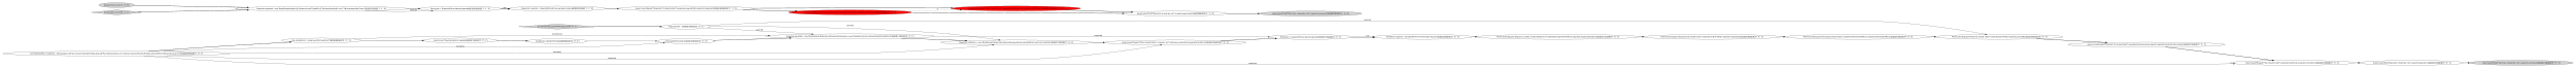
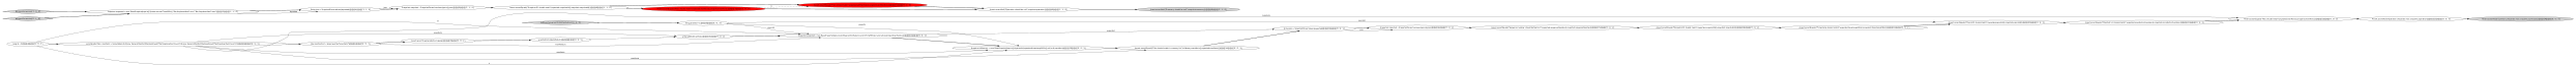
  digraph {
    fontname=Nunito
    rankdir=LR
    node [fillcolor=white fontname=Nunito shape=ellipse style=filled]
    edge [fontname=Nunito style=bold]
    n1 [label="Assert.assertNull(\"Operation should be null\",snapshot.operation())@@@23@@@['0', '0', '1']"]
    n2 [fillcolor=lightgray label="Assert.assertNull(\"Summary should be null\",snapshot.summary())@@@24@@@['0', '0', '1']"]
    n3 [label="Assert.assertEquals(\"Timestamp should match\",expected.timestampMillis(),snapshot.timestampMillis())@@@19@@@['0', '0', '1']"]
    n4 [label="Assert.assertEquals(\"Parent ID should match\",expected.parentId(),snapshot.parentId())@@@20@@@['0', '0', '1']"]
    n5 [label="Assert.assertEquals(\"Manifest list should match\",expected.manifestListLocation(),snapshot.manifestListLocation())@@@21@@@['0', '0', '1']"]
    n6 [label="long parentId = 1@@@3@@@['0', '0', '1']"]
    n7 [label="Snapshot expected = new BaseSnapshot(ops.io(),id,34,parentId,System.currentTimeMillis(),null,null,localInput(manifestList))@@@12@@@['0', '0', '1']"]
    n8 [label="Snapshot inMemory = new BaseSnapshot(ops.io(),id,parentId,expected.timestampMillis(),null,null,manifests)@@@13@@@['0', '0', '1']"]
+   n9 [label="long id = 2@@@4@@@['0', '0', '1']"]
    n10 [label="List<ManifestFile> manifests = ImmutableList.of(new GenericManifestFile(localInput(\"file:/tmp/manifest1.avro\"),0),new GenericManifestFile(localInput(\"file:/tmp/manifest2.avro\"),0))@@@5@@@['0', '0', '1']"]
    n11 [label="String json = SnapshotParser.toJson(expected)@@@15@@@['0', '0', '1']"]
    n12 [label="Assert.assertEquals(\"Files should match in memory list\",inMemory.manifests(),expected.manifests())@@@14@@@['0', '0', '1']"]
    n13 [label="Assert.assertEquals(\"Snapshot ID should match\",expected.snapshotId(),snapshot.snapshotId())@@@6@@@['1', '1', '0']"]
    n14 [fillcolor=red label="Assert.assertEquals(\"Files should match\",expected.allManifests(),snapshot.allManifests())@@@7@@@['0', '1', '0']"]
    n15 [fillcolor=red label="Assert.assertEquals(\"Files should match\",expected.manifests(),snapshot.manifests())@@@7@@@['1', '0', '0']"]
    n16 [label="Assert.assertNull(\"Operation should be null\",snapshot.operation())@@@8@@@['1', '1', '0']"]
    n17 [label="Snapshot snapshot = SnapshotParser.fromJson(ops.io(),json)@@@16@@@['0', '0', '1']"]
    n18 [label="Assert.assertEquals(\"Sequence number should default to 0\",expected.sequenceNumber(),snapshot.sequenceNumber())@@@17@@@['0', '0', '1']"]
    n19 [label="File manifestList = temp.newFile(\"manifests\")@@@6@@@['0', '0', '1']"]
    n20 [label="writer.addAll(manifests)@@@10@@@['0', '0', '1']"]
    n21 [label="Assert.assertEquals(\"Files should match\",expected.manifests(),snapshot.manifests())@@@22@@@['0', '0', '1']"]
    n22 [label="Assert.assertTrue(manifestList.delete())@@@7@@@['0', '0', '1']"]
    n23 [label="Snapshot snapshot = SnapshotParser.fromJson(ops.io(),json)@@@5@@@['1', '1', '0']"]
    n24 [fillcolor=lightgray label="Assert.assertNull(\"Summary should be null\",snapshot.summary())@@@9@@@['1', '1', '0']"]
    n25 [label="Assert.assertEquals(\"Snapshot ID should match\",expected.snapshotId(),snapshot.snapshotId())@@@18@@@['0', '0', '1']"]
    n26 [label="String json = SnapshotParser.toJson(expected)@@@4@@@['1', '1', '0']"]
    n27 [label="manifestList.deleteOnExit()@@@8@@@['0', '0', '1']"]
    n28 [fillcolor=lightgray label="testJsonConversionWithManifestList['0', '0', '1']" shape=diamond]
-   n29 [fillcolor=lightgray label="testJsonConversion['1', '0', '0']"]
+   n29 [fillcolor=lightgray label="testJsonConversion['1', '0', '0']" shape=diamond]
    n30 [label="Snapshot expected = new BaseSnapshot(ops.io(),System.currentTimeMillis(),\"file:/tmp/manifest1.avro\",\"file:/tmp/manifest2.avro\")@@@3@@@['1', '1', '0']"]
    n31 [fillcolor=lightgray label="testJsonConversion['0', '1', '0']" shape=diamond]
    n1 -> n2
    n3 -> n4
    n4 -> n5
    n5 -> n21
    n6 -> n4 [label=parentId style=solid]
    n6 -> n7 [label=parentId style=solid]
    n6 -> n8 [label=parentId style=solid]
    n7 -> n8
    n7 -> n11 [label=expected style=solid]
    n8 -> n12
+   n9 -> n7 [label=id style=solid]
+   n9 -> n8 [label=id style=solid]
+   n9 -> n10
    n10 -> n8 [label=manifests style=solid]
    n10 -> n12 [label=manifests style=solid]
    n10 -> n19
    n10 -> n20 [label=manifests style=solid]
    n10 -> n21 [label=manifests style=solid]
    n11 -> n17
    n11 -> n17 [label=json style=solid]
    n12 -> n11
    n13 -> n14
    n13 -> n15
    n14 -> n16
    n15 -> n14 [label=0 style=dashed]
    n15 -> n16
    n16 -> n24
    n17 -> n18
    n18 -> n25
    n19 -> n7 [label=manifestList style=solid]
    n19 -> n22
    n20 -> n7
    n21 -> n1
    n22 -> n27
    n23 -> n13
    n25 -> n3
    n26 -> n23 [label=json style=solid]
    n26 -> n23
    n27 -> n20 [style=solid]
    n28 -> n6
    n29 -> n30
    n30 -> n26
    n30 -> n26 [label=expected style=solid]
    n31 -> n30
  }
